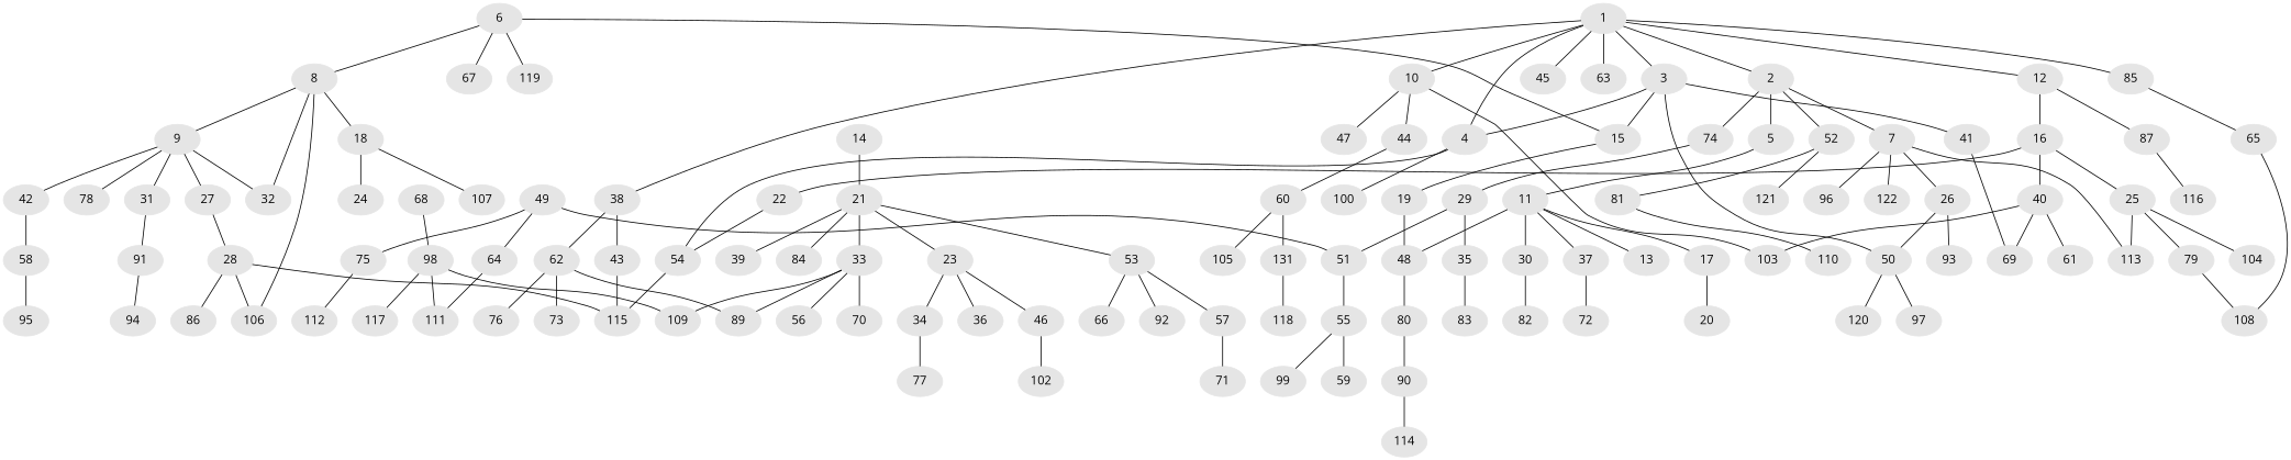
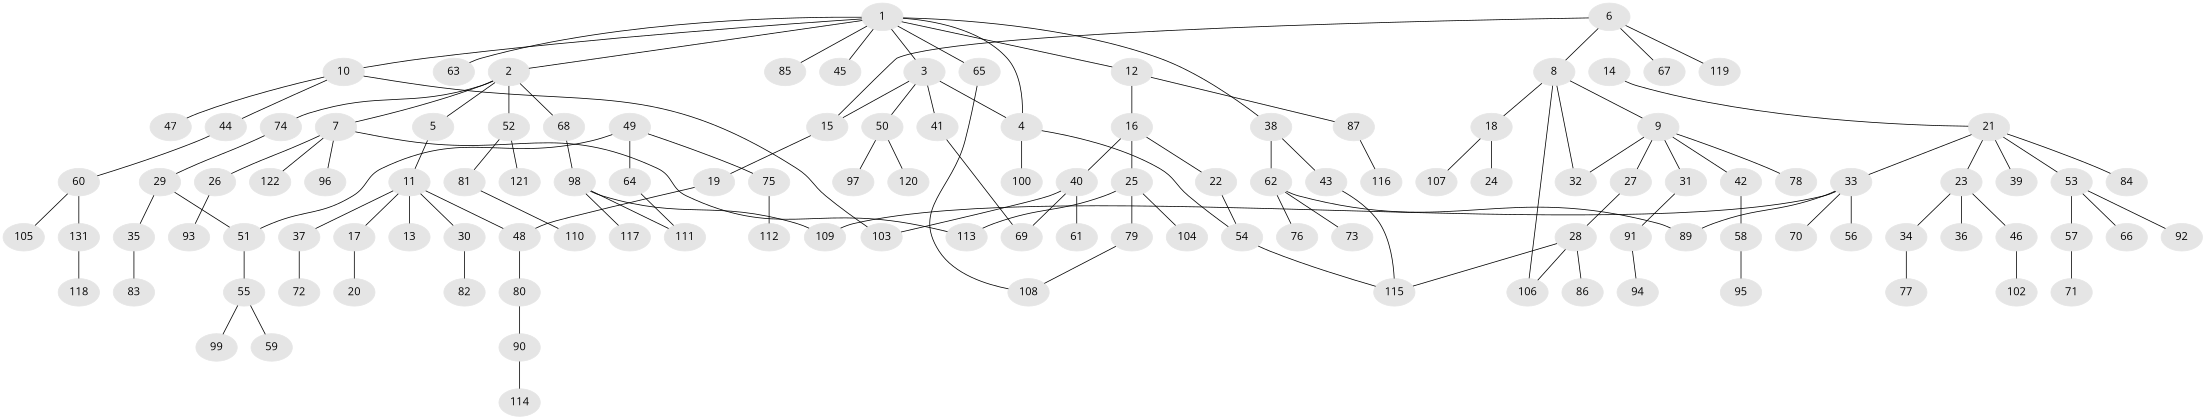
  graph {
    fontname="Open Sans"
    node [color=gray90 fontname="Open Sans" style=filled]
    edge [fontname="Open Sans"]
    1
    2
    3
    4
    10
    12
    38
    45
    63
    65
    85
    5
    7
    52
    68
    74
    15
    41
    50
    54
    100
    44
    47
    103
    16
    87
    43
    62
    108
    11
    6
    8
    67
    119
    26
    96
    113
    122
    81
    121
    98
    29
    14
    21
    19
    69
    97
    120
    115
    13
    17
    30
    37
    48
    35
    51
    9
    18
    32
    106
    93
    27
    31
    42
    78
    24
    107
    28
    91
    58
    60
    20
    82
    72
    80
    22
    25
    40
    116
    23
    33
    39
    53
    84
    79
    104
    61
    49
    64
    75
    34
    36
    46
    56
    70
    89
    109
    57
    66
    92
    77
    102
    86
    83
    55
    94
    73
    76
    95
    n110 [label=131]
    105
    90
    111
    112
    59
    99
    110
    71
    118
    117
    114
    1 -- 2
    1 -- 3
    1 -- 4
    1 -- 10
    1 -- 12
    1 -- 38
    1 -- 45
    1 -- 63
-   85 -- 65
+   1 -- 65
    1 -- 85
    2 -- 5
    2 -- 7
    2 -- 52
+   2 -- 68
    2 -- 74
    3 -- 4
    3 -- 15
    3 -- 41
    3 -- 50
    4 -- 54
    4 -- 100
    10 -- 44
    10 -- 47
    10 -- 103
    12 -- 16
    12 -- 87
    38 -- 43
    38 -- 62
    65 -- 108
    5 -- 11
    7 -- 26
    7 -- 96
    7 -- 113
    7 -- 122
    52 -- 81
    52 -- 121
    68 -- 98
    74 -- 29
    15 -- 19
    41 -- 69
    50 -- 97
    50 -- 120
    54 -- 115
    44 -- 60
    16 -- 22
    16 -- 25
    16 -- 40
    87 -- 116
    43 -- 115
    62 -- 89
    62 -- 73
    62 -- 76
    11 -- 13
    11 -- 17
    11 -- 30
    11 -- 37
    11 -- 48
    6 -- 15
    6 -- 8
    6 -- 67
    6 -- 119
    8 -- 9
    8 -- 18
    8 -- 32
    8 -- 106
-   26 -- 50
    26 -- 93
    81 -- 110
    98 -- 109
    98 -- 111
    98 -- 117
    29 -- 35
    29 -- 51
    14 -- 21
    21 -- 23
    21 -- 33
    21 -- 39
    21 -- 53
    21 -- 84
    19 -- 48
    17 -- 20
    30 -- 82
    37 -- 72
    48 -- 80
    35 -- 83
    51 -- 55
    9 -- 32
    9 -- 27
    9 -- 31
    9 -- 42
    9 -- 78
    18 -- 24
    18 -- 107
    27 -- 28
    31 -- 91
    42 -- 58
    28 -- 115
    28 -- 106
    28 -- 86
    91 -- 94
    58 -- 95
    60 -- n110
    60 -- 105
    80 -- 90
    22 -- 54
    25 -- 113
    25 -- 79
    25 -- 104
    40 -- 103
    40 -- 69
    40 -- 61
    23 -- 34
    23 -- 36
    23 -- 46
    33 -- 56
    33 -- 70
    33 -- 89
    33 -- 109
    53 -- 57
    53 -- 66
    53 -- 92
    79 -- 108
    49 -- 51
    49 -- 64
    49 -- 75
    64 -- 111
    75 -- 112
    34 -- 77
    46 -- 102
    57 -- 71
    55 -- 59
    55 -- 99
    n110 -- 118
    90 -- 114
  }
